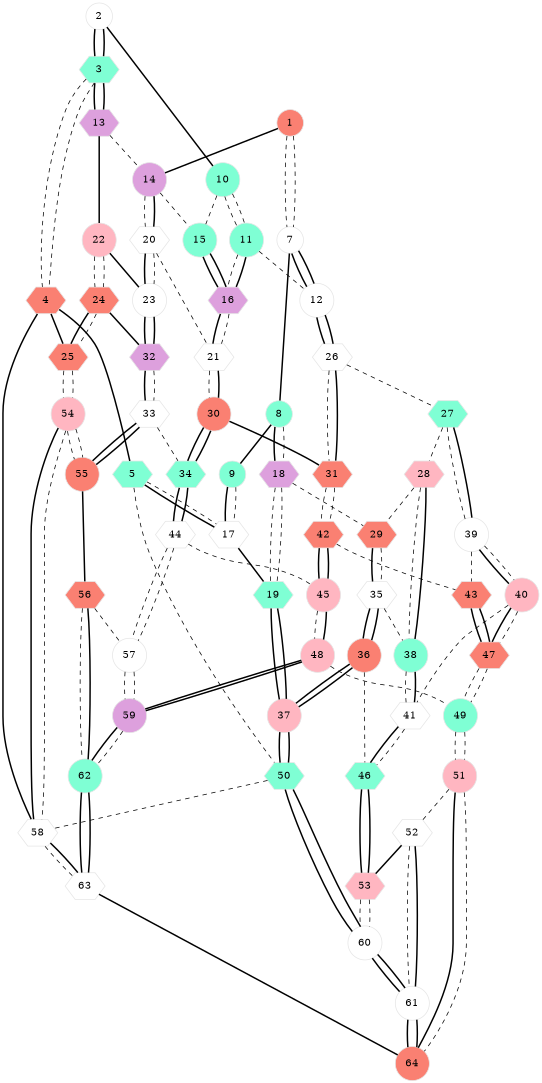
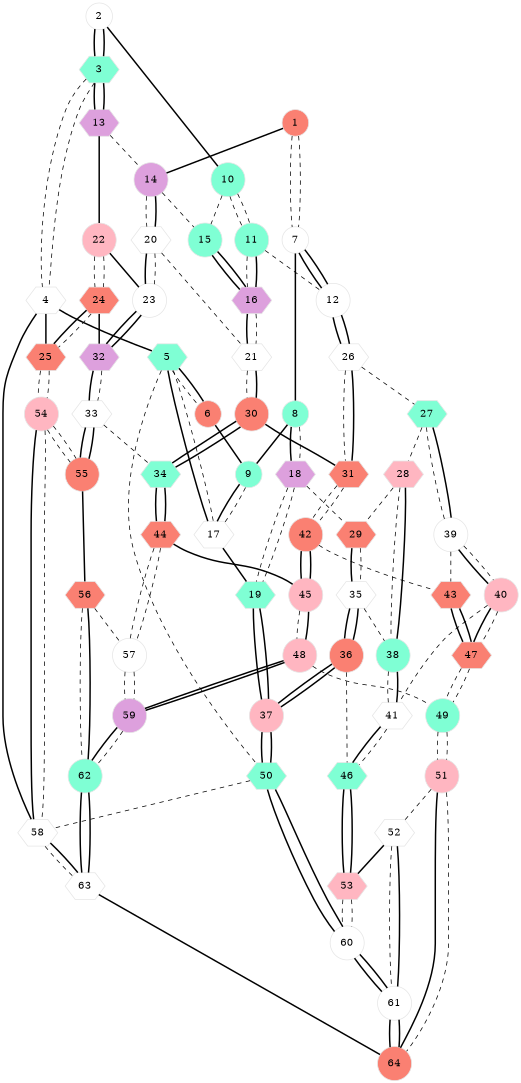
  graph {
    node [color=gray90 fillcolor=white shape=hexagon style=filled]
    edge [style=bold]
    1 [fillcolor=salmon shape=circle]
    7 [shape=circle]
    14 [fillcolor=plum shape=circle]
    2 [shape=circle]
    3 [fillcolor=aquamarine]
    10 [fillcolor=aquamarine shape=circle]
    8 [fillcolor=aquamarine shape=circle]
    12 [shape=circle]
-   4 [fillcolor=salmon]
+   4
    13 [fillcolor=plum]
    11 [fillcolor=aquamarine shape=circle]
    15 [fillcolor=aquamarine shape=circle]
    5 [fillcolor=aquamarine]
    25 [fillcolor=salmon]
    58
    22 [fillcolor=lightpink shape=circle]
+   6 [fillcolor=salmon shape=circle]
    17
    50 [fillcolor=aquamarine]
    54 [fillcolor=lightpink shape=circle]
    63
    9 [fillcolor=aquamarine shape=circle]
    19 [fillcolor=aquamarine]
    60 [shape=circle]
    18 [fillcolor=plum]
    26
    29 [fillcolor=salmon]
    16 [fillcolor=plum]
    21
    27 [fillcolor=aquamarine]
    31 [fillcolor=salmon]
    20
    23 [shape=circle]
    24 [fillcolor=salmon]
    30 [fillcolor=salmon shape=circle]
    37 [fillcolor=lightpink shape=circle]
    35
    32 [fillcolor=plum]
    34 [fillcolor=aquamarine]
    33
    55 [fillcolor=salmon shape=circle]
    28 [fillcolor=lightpink]
    39 [shape=circle]
-   42 [fillcolor=salmon]
+   42 [fillcolor=salmon shape=circle]
    38 [fillcolor=aquamarine shape=circle]
    40 [fillcolor=lightpink shape=circle]
    43 [fillcolor=salmon]
    41
    36 [fillcolor=salmon shape=circle]
-   44
+   44 [fillcolor=salmon]
    45 [fillcolor=lightpink shape=circle]
    56 [fillcolor=salmon]
    57 [shape=circle]
    46 [fillcolor=aquamarine]
    53 [fillcolor=lightpink]
    47 [fillcolor=salmon]
    49 [fillcolor=aquamarine shape=circle]
    48 [fillcolor=lightpink shape=circle]
    59 [fillcolor=plum shape=circle]
    51 [fillcolor=lightpink shape=circle]
    62 [fillcolor=aquamarine shape=circle]
    52
    64 [fillcolor=salmon shape=circle]
    61 [shape=circle]
    1 -- 7 [style=dashed]
    1 -- 7 [style=dashed]
    1 -- 14
    7 -- 8
    7 -- 12
    7 -- 12
    14 -- 15 [style=dashed]
    14 -- 20 [style=dashed]
    14 -- 20
    2 -- 3
    2 -- 3
    2 -- 10
    3 -- 4 [style=dashed]
    3 -- 4 [style=dashed]
    3 -- 13
    3 -- 13
    10 -- 11 [style=dashed]
    10 -- 11 [style=dashed]
    10 -- 15 [style=dashed]
    8 -- 9
    8 -- 18
    8 -- 18 [style=dashed]
    12 -- 26
    12 -- 26
    4 -- 5
    4 -- 25
    4 -- 58
    13 -- 14 [style=dashed]
    13 -- 22
    11 -- 12 [style=dashed]
    11 -- 16 [style=dashed]
    11 -- 16
    15 -- 16
    15 -- 16
+   5 -- 6 [style=dashed]
+   5 -- 6
    5 -- 17
    5 -- 17 [style=dashed]
    5 -- 50 [style=dashed]
    25 -- 54 [style=dashed]
    25 -- 54 [style=dashed]
    58 -- 63 [style=dashed]
    58 -- 63
    22 -- 23
    22 -- 24 [style=dashed]
    22 -- 24 [style=dashed]
+   6 -- 9
    17 -- 19
    50 -- 58 [style=dashed]
    50 -- 60
    50 -- 60
    54 -- 58
    54 -- 58 [style=dashed]
    54 -- 55 [style=dashed]
    54 -- 55 [style=dashed]
    63 -- 64
    9 -- 17
    9 -- 17 [style=dashed]
    19 -- 37
    19 -- 37
    60 -- 61
    60 -- 61
    18 -- 19 [style=dashed]
    18 -- 19 [style=dashed]
    18 -- 29 [style=dashed]
    26 -- 27 [style=dashed]
    26 -- 31 [style=dashed]
    26 -- 31
    29 -- 35
    29 -- 35 [style=dashed]
    16 -- 21
    16 -- 21 [style=dashed]
    21 -- 30 [style=dashed]
    21 -- 30
    27 -- 28 [style=dashed]
    27 -- 39 [style=dashed]
    27 -- 39
    31 -- 42 [style=dashed]
    31 -- 42 [style=dashed]
    20 -- 21 [style=dashed]
    20 -- 23
    20 -- 23 [style=dashed]
    23 -- 32
    23 -- 32
    24 -- 25
    24 -- 25 [style=dashed]
    24 -- 32
    30 -- 31
    30 -- 34
    30 -- 34
    37 -- 50
    37 -- 50
    35 -- 38 [style=dashed]
    35 -- 36
    35 -- 36
    32 -- 33
    32 -- 33 [style=dashed]
    34 -- 44
    34 -- 44
    33 -- 34 [style=dashed]
    33 -- 55
    33 -- 55
    55 -- 56
    28 -- 29 [style=dashed]
    28 -- 38 [style=dashed]
    28 -- 38
    39 -- 40
    39 -- 40 [style=dashed]
    39 -- 43 [style=dashed]
    42 -- 43 [style=dashed]
    42 -- 45
    42 -- 45
    38 -- 41 [style=dashed]
    38 -- 41
    40 -- 41 [style=dashed]
    40 -- 47
    40 -- 47 [style=dashed]
    43 -- 47
    43 -- 47
    41 -- 46
    41 -- 46 [style=dashed]
    36 -- 37
    36 -- 37
    36 -- 46 [style=dashed]
-   44 -- 45 [style=dashed]
+   44 -- 45
    44 -- 57 [style=dashed]
    44 -- 57 [style=dashed]
    45 -- 48 [style=dashed]
    45 -- 48
    56 -- 57 [style=dashed]
    56 -- 62 [style=dashed]
    56 -- 62
    57 -- 59 [style=dashed]
    57 -- 59 [style=dashed]
    46 -- 53
    46 -- 53
    53 -- 60 [style=dashed]
    53 -- 60 [style=dashed]
    47 -- 49 [style=dashed]
    47 -- 49 [style=dashed]
    49 -- 51 [style=dashed]
    49 -- 51 [style=dashed]
    48 -- 49 [style=dashed]
    48 -- 59
    48 -- 59
    59 -- 62
    59 -- 62 [style=dashed]
    51 -- 52 [style=dashed]
    51 -- 64
    51 -- 64 [style=dashed]
    62 -- 63
    62 -- 63
    52 -- 53
    52 -- 61 [style=dashed]
    52 -- 61
    61 -- 64
    61 -- 64
  }
